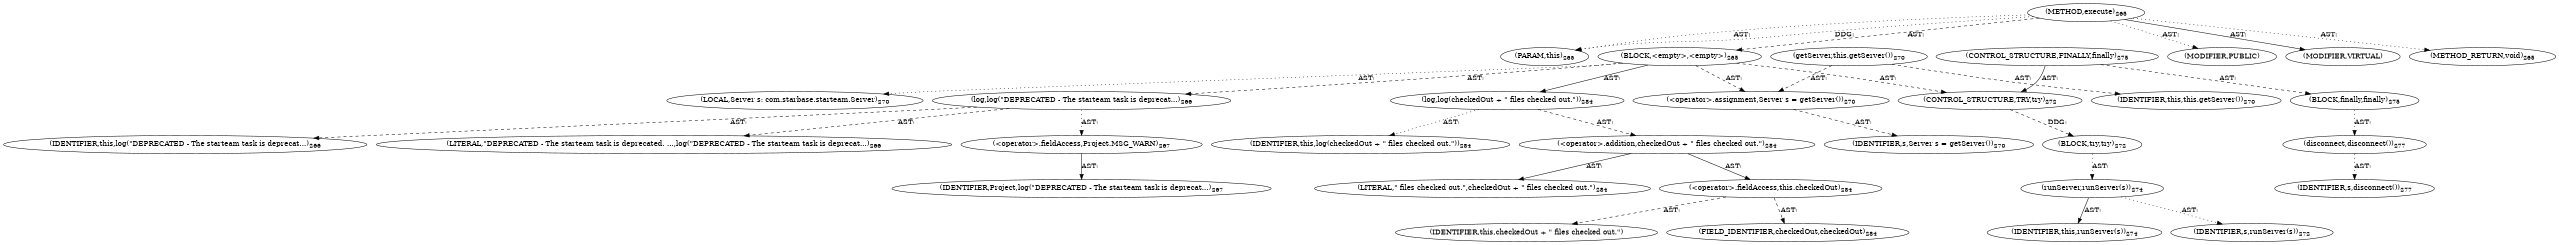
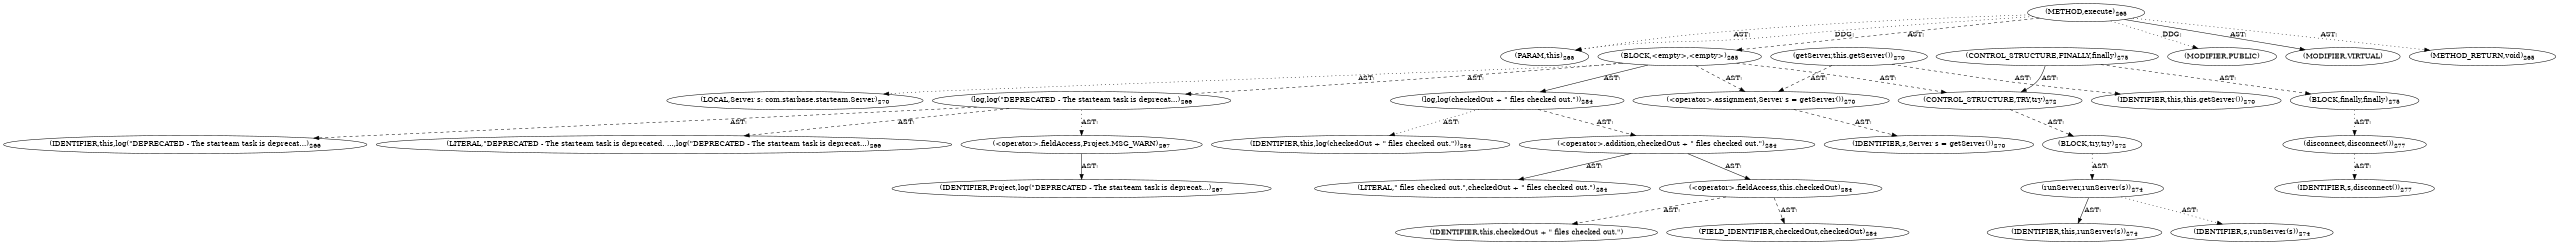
  digraph {
    edge [style=dashed]
    n1 [label=<(METHOD,execute)<SUB>265</SUB>>]
    n2 [label=<(PARAM,this)<SUB>265</SUB>>]
    n3 [label=<(BLOCK,&lt;empty&gt;,&lt;empty&gt;)<SUB>265</SUB>>]
    n4 [label=<(MODIFIER,PUBLIC)>]
    n5 [label=<(MODIFIER,VIRTUAL)>]
    n6 [label=<(METHOD_RETURN,void)<SUB>265</SUB>>]
    n7 [label=<(log,log(&quot;DEPRECATED - The starteam task is deprecat...)<SUB>266</SUB>>]
    n8 [label=<(LOCAL,Server s: com.starbase.starteam.Server)<SUB>270</SUB>>]
    n9 [label=<(&lt;operator&gt;.assignment,Server s = getServer())<SUB>270</SUB>>]
    n10 [label=<(CONTROL_STRUCTURE,TRY,try)<SUB>272</SUB>>]
    n11 [label=<(log,log(checkedOut + &quot; files checked out.&quot;))<SUB>284</SUB>>]
    n12 [label=<(IDENTIFIER,this,log(&quot;DEPRECATED - The starteam task is deprecat...)<SUB>266</SUB>>]
    n13 [label=<(LITERAL,&quot;DEPRECATED - The starteam task is deprecated. ...,log(&quot;DEPRECATED - The starteam task is deprecat...)<SUB>266</SUB>>]
    n14 [label=<(&lt;operator&gt;.fieldAccess,Project.MSG_WARN)<SUB>267</SUB>>]
    n15 [label=<(IDENTIFIER,s,Server s = getServer())<SUB>270</SUB>>]
    n16 [label=<(BLOCK,try,try)<SUB>272</SUB>>]
    n17 [label=<(IDENTIFIER,this,log(checkedOut + &quot; files checked out.&quot;))<SUB>284</SUB>>]
    n18 [label=<(&lt;operator&gt;.addition,checkedOut + &quot; files checked out.&quot;)<SUB>284</SUB>>]
    n19 [label=<(IDENTIFIER,Project,log(&quot;DEPRECATED - The starteam task is deprecat...)<SUB>267</SUB>>]
    n20 [label=<(getServer,this.getServer())<SUB>270</SUB>>]
    n21 [label=<(IDENTIFIER,this,this.getServer())<SUB>270</SUB>>]
    n22 [label=<(runServer,runServer(s))<SUB>274</SUB>>]
    n23 [label=<(CONTROL_STRUCTURE,FINALLY,finally)<SUB>275</SUB>>]
    n24 [label=<(BLOCK,finally,finally)<SUB>275</SUB>>]
    n25 [label=<(IDENTIFIER,this,runServer(s))<SUB>274</SUB>>]
-   n26 [label=<(IDENTIFIER,s,runServer(s))<SUB>272</SUB>>]
+   n26 [label=<(IDENTIFIER,s,runServer(s))<SUB>274</SUB>>]
    n27 [label=<(disconnect,disconnect())<SUB>277</SUB>>]
    n28 [label=<(IDENTIFIER,s,disconnect())<SUB>277</SUB>>]
    n29 [label=<(&lt;operator&gt;.fieldAccess,this.checkedOut)<SUB>284</SUB>>]
    n30 [label=<(LITERAL,&quot; files checked out.&quot;,checkedOut + &quot; files checked out.&quot;)<SUB>284</SUB>>]
    n31 [label=<(IDENTIFIER,this,checkedOut + &quot; files checked out.&quot;)>]
    n32 [label=<(FIELD_IDENTIFIER,checkedOut,checkedOut)<SUB>284</SUB>>]
    n1 -> n2 [label="AST: " style=dotted]
    n1 -> n2 [label="DDG: " style=dotted]
    n1 -> n3 [label="AST: "]
-   n1 -> n4 [label="AST: " style=dotted]
+   n1 -> n4 [label="DDG: " style=dotted]
    n1 -> n5 [label="AST: " style=solid]
    n1 -> n6 [label="AST: " style=dotted]
    n3 -> n7 [label="AST: "]
    n3 -> n8 [label="AST: " style=dotted]
    n3 -> n9 [label="AST: "]
    n3 -> n10 [label="AST: "]
    n3 -> n11 [label="AST: " style=solid]
    n7 -> n12 [label="AST: "]
    n7 -> n13 [label="AST: "]
    n7 -> n14 [label="AST: " style=dotted]
    n9 -> n15 [label="AST: "]
-   n10 -> n16 [label="DDG: "]
+   n10 -> n16 [label="AST: "]
    n11 -> n17 [label="AST: " style=dotted]
    n11 -> n18 [label="AST: "]
    n14 -> n19 [label="AST: " style=solid]
    n16 -> n22 [label="AST: " style=dotted]
    n18 -> n29 [label="AST: " style=solid]
    n18 -> n30 [label="AST: " style=solid]
    n20 -> n9 [label="AST: "]
    n20 -> n21 [label="AST: "]
    n22 -> n25 [label="AST: " style=solid]
    n22 -> n26 [label="AST: " style=dotted]
    n23 -> n10 [label="AST: " style=solid]
    n23 -> n24 [label="AST: "]
    n24 -> n27 [label="AST: " style=dotted]
    n27 -> n28 [label="AST: " style=dotted]
    n29 -> n31 [label="AST: "]
    n29 -> n32 [label="AST: "]
  }
